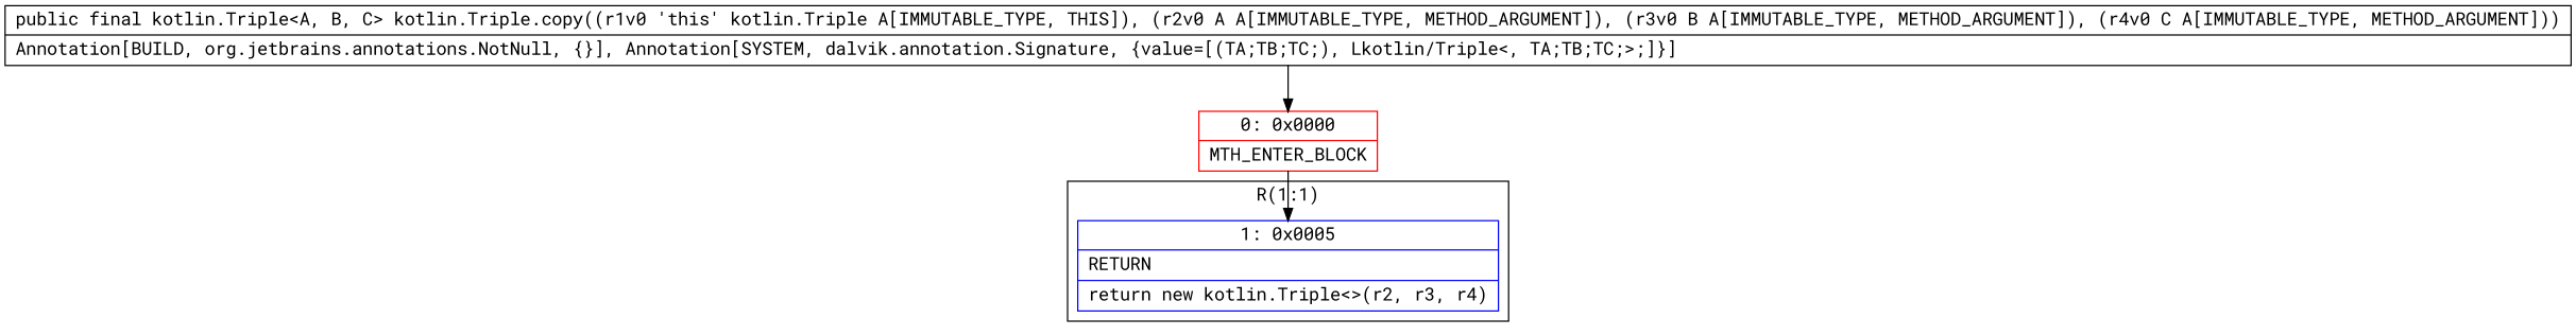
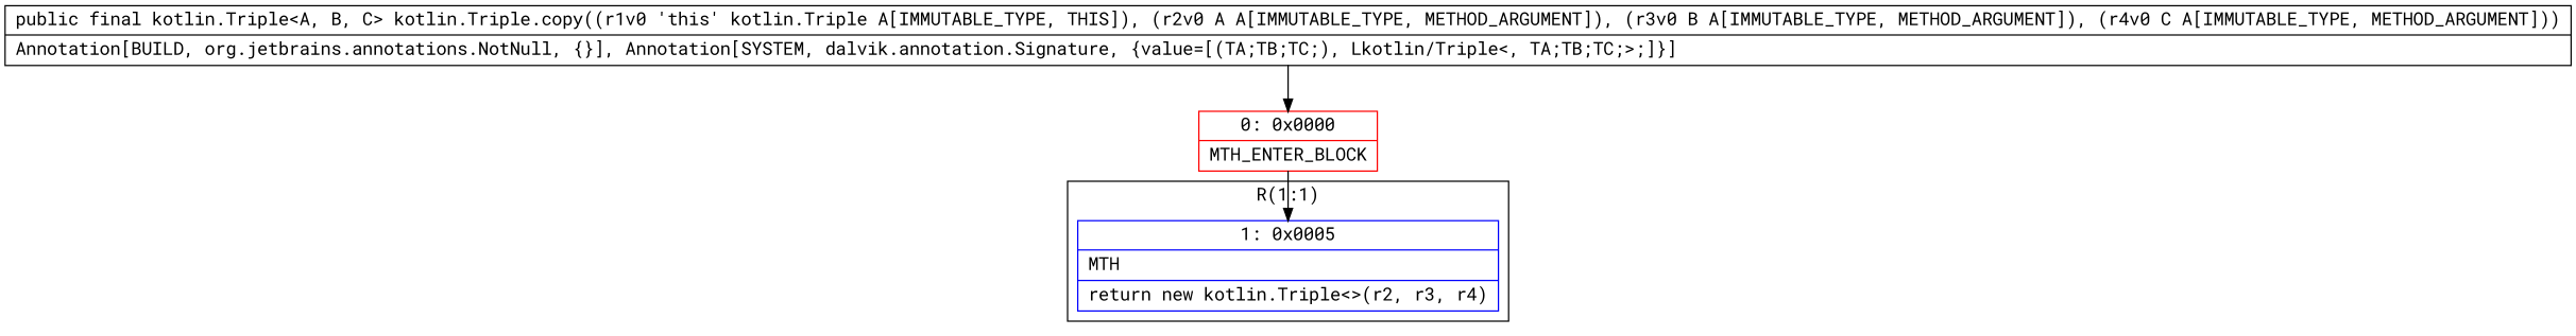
  digraph {
    fontname="Roboto Mono"
    node [shape=record fontname="Roboto Mono"]
    edge [fontname="Roboto Mono"]
-   n1 [color=blue label="{1\:\ 0x0005|RETURN\l|return new kotlin.Triple\<\>(r2, r3, r4)\l}"]
+   n1 [color=blue label="{1\:\ 0x0005|MTH\l|return new kotlin.Triple\<\>(r2, r3, r4)\l}"]
    n2 [color=red label="{0\:\ 0x0000|MTH_ENTER_BLOCK\l}"]
    n3 [label="{public final kotlin.Triple\<A, B, C\> kotlin.Triple.copy((r1v0 'this' kotlin.Triple A[IMMUTABLE_TYPE, THIS]), (r2v0 A A[IMMUTABLE_TYPE, METHOD_ARGUMENT]), (r3v0 B A[IMMUTABLE_TYPE, METHOD_ARGUMENT]), (r4v0 C A[IMMUTABLE_TYPE, METHOD_ARGUMENT]))  | Annotation[BUILD, org.jetbrains.annotations.NotNull, \{\}], Annotation[SYSTEM, dalvik.annotation.Signature, \{value=[(TA;TB;TC;), Lkotlin\/Triple\<, TA;TB;TC;\>;]\}]\l}"]
    subgraph cluster_1 {
      label="R(1:1)"
      n1
    }
    n2 -> n1
    n3 -> n2
  }
